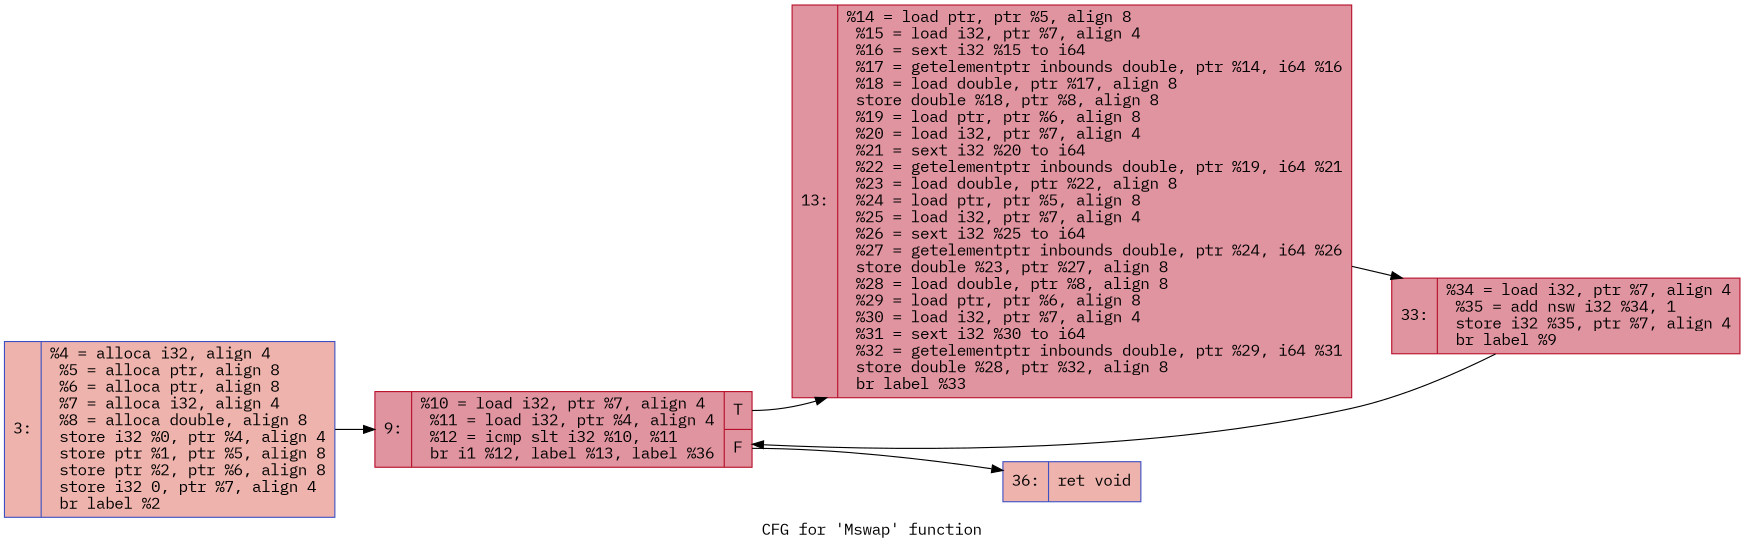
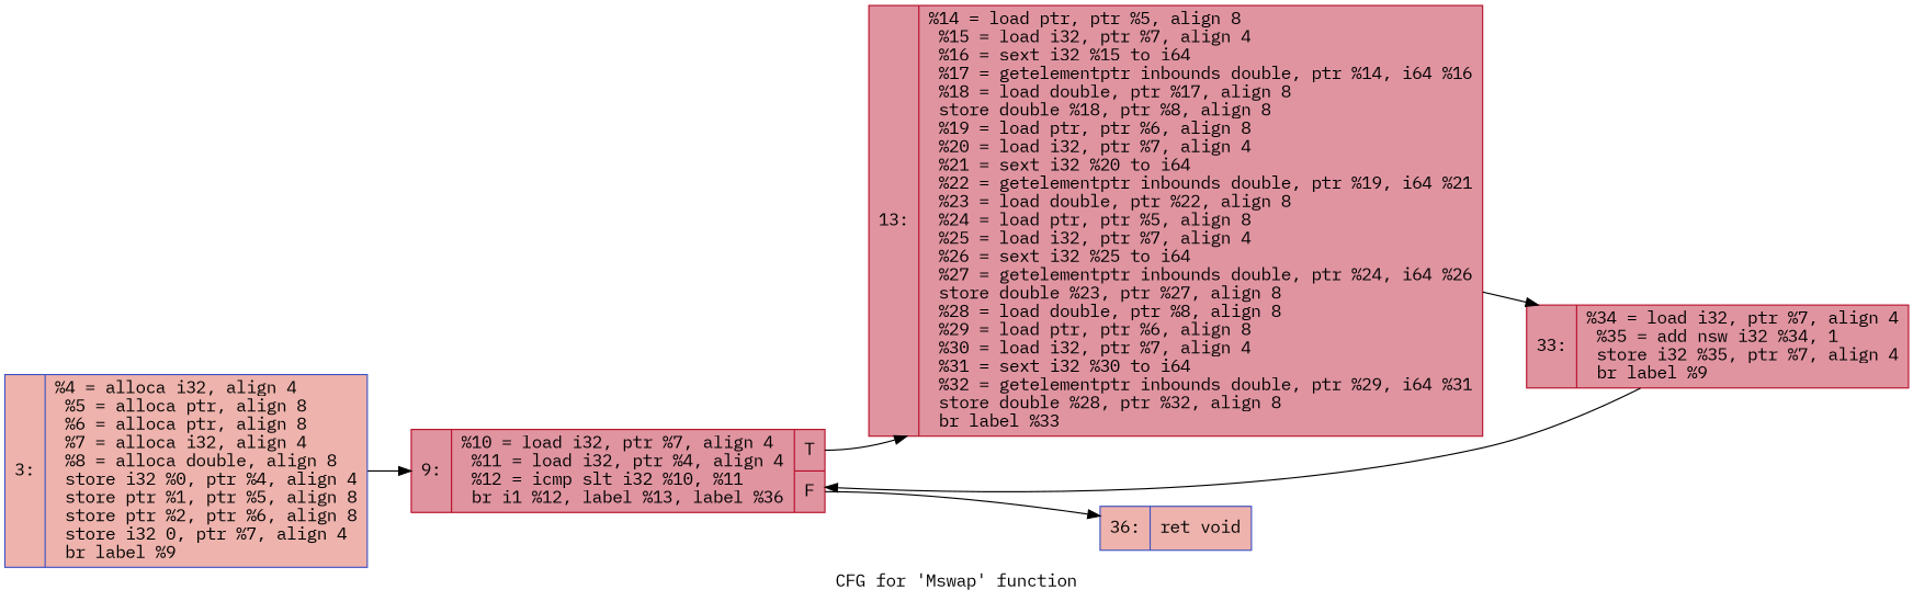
  digraph {
    label="CFG for 'Mswap' function"
    rankdir=LR
    fontname="IBM Plex Mono"
    node [color="#b70d28ff" fillcolor="#b70d2870" fontname="IBM Plex Mono" shape=record style=filled]
    edge [fontname="IBM Plex Mono"]
-   n1 [color="#3d50c3ff" fillcolor="#d6524470" label="{3:\l|  %4 = alloca i32, align 4\l  %5 = alloca ptr, align 8\l  %6 = alloca ptr, align 8\l  %7 = alloca i32, align 4\l  %8 = alloca double, align 8\l  store i32 %0, ptr %4, align 4\l  store ptr %1, ptr %5, align 8\l  store ptr %2, ptr %6, align 8\l  store i32 0, ptr %7, align 4\l  br label %2\l}"]
+   n1 [color="#3d50c3ff" fillcolor="#d6524470" label="{3:\l|  %4 = alloca i32, align 4\l  %5 = alloca ptr, align 8\l  %6 = alloca ptr, align 8\l  %7 = alloca i32, align 4\l  %8 = alloca double, align 8\l  store i32 %0, ptr %4, align 4\l  store ptr %1, ptr %5, align 8\l  store ptr %2, ptr %6, align 8\l  store i32 0, ptr %7, align 4\l  br label %9\l}"]
    n2 [label="{9:\l|  %10 = load i32, ptr %7, align 4\l  %11 = load i32, ptr %4, align 4\l  %12 = icmp slt i32 %10, %11\l  br i1 %12, label %13, label %36\l|{<s0>T|<s1>F}}"]
    n3 [label="{13:\l|  %14 = load ptr, ptr %5, align 8\l  %15 = load i32, ptr %7, align 4\l  %16 = sext i32 %15 to i64\l  %17 = getelementptr inbounds double, ptr %14, i64 %16\l  %18 = load double, ptr %17, align 8\l  store double %18, ptr %8, align 8\l  %19 = load ptr, ptr %6, align 8\l  %20 = load i32, ptr %7, align 4\l  %21 = sext i32 %20 to i64\l  %22 = getelementptr inbounds double, ptr %19, i64 %21\l  %23 = load double, ptr %22, align 8\l  %24 = load ptr, ptr %5, align 8\l  %25 = load i32, ptr %7, align 4\l  %26 = sext i32 %25 to i64\l  %27 = getelementptr inbounds double, ptr %24, i64 %26\l  store double %23, ptr %27, align 8\l  %28 = load double, ptr %8, align 8\l  %29 = load ptr, ptr %6, align 8\l  %30 = load i32, ptr %7, align 4\l  %31 = sext i32 %30 to i64\l  %32 = getelementptr inbounds double, ptr %29, i64 %31\l  store double %28, ptr %32, align 8\l  br label %33\l}"]
    n4 [color="#3d50c3ff" fillcolor="#d6524470" label="{36:\l|  ret void\l}"]
    n5 [label="{33:\l|  %34 = load i32, ptr %7, align 4\l  %35 = add nsw i32 %34, 1\l  store i32 %35, ptr %7, align 4\l  br label %9\l}"]
    n1 -> n2
    n2 -> n3 [tailport=s0]
    n2 -> n4 [tailport=s1]
    n3 -> n5
    n5 -> n2
  }
